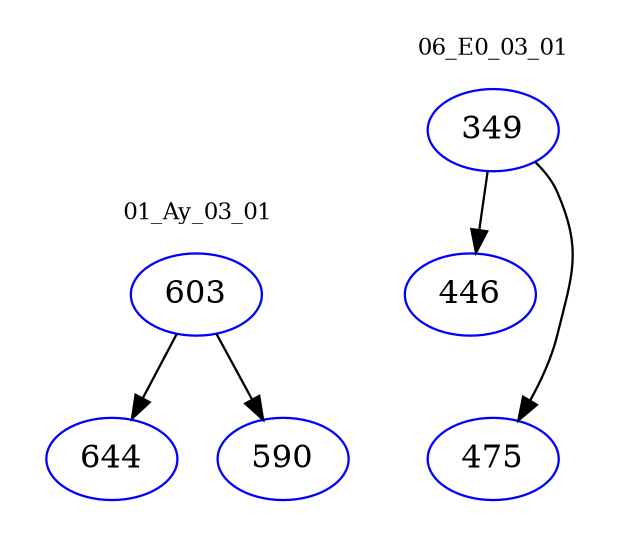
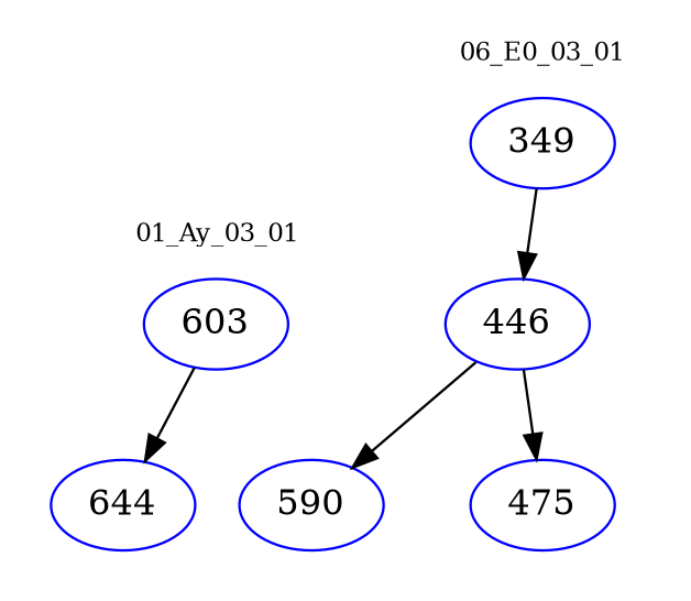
  digraph {
    node [color=blue]
    edge [color=black]
    n1 [label=603]
    n2 [label=590]
    n3 [label=644]
    n4 [label=349]
    n5 [label=446]
    n6 [label=475]
    subgraph cluster_1 {
      color=white
      fontsize=10
      label="01_Ay_03_01"
      n1
      n2
      n3
    }
    subgraph cluster_2 {
      color=white
      fontsize=10
      label="06_E0_03_01"
      n4
      n5
      n6
    }
-   n1 -> n2
+   n5 -> n2
    n1 -> n3
    n4 -> n5
-   n4 -> n6
+   n5 -> n6
  }
